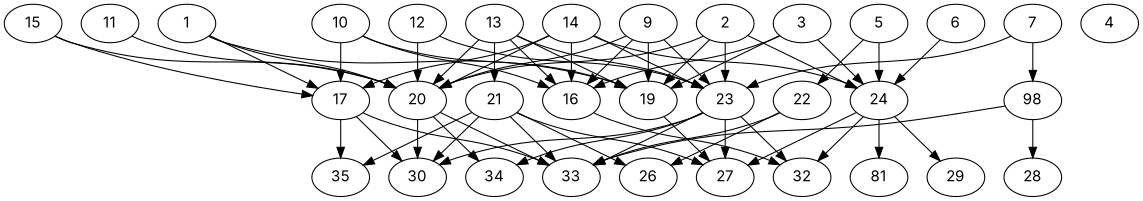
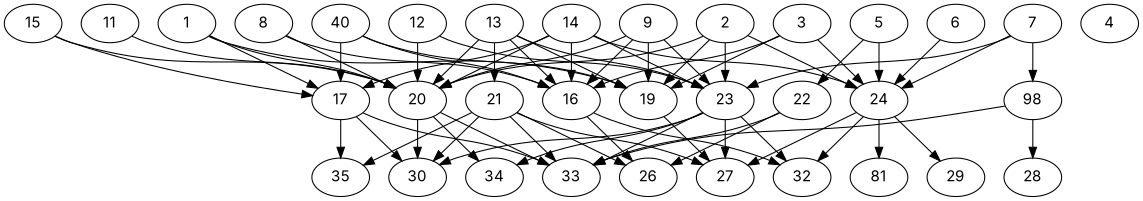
  digraph {
    fontname=Inter
    node [alpha=0.01 fontname=Inter]
    edge [fontname=Inter]
    1 [expect_size=45009920]
    17 [alpha=0.00 expect_size=31041536]
    19 [alpha=0.09 expect_size=18412544]
    20 [expect_size=35001344]
    30 [alpha=0.15 expect_size=47269888]
    33 [alpha=0.03 expect_size=32248832]
    35 [alpha=0.06 expect_size=17591296]
    27 [alpha=0.11 expect_size=32951296]
    34 [alpha=0.07 expect_size=47222784]
    2 [alpha=0.13 expect_size=10253312]
    23 [alpha=0.06 expect_size=10738688]
    24 [alpha=0.07 expect_size=16155648]
    32 [alpha=0.18 expect_size=28091392]
    29 [alpha=0.04 expect_size=25827328]
    n15 [alpha=0.13 expect_size=50497536 label=81]
    3 [alpha=0.18 expect_size=36681728]
    16 [alpha=0.09 expect_size=32069632]
    26 [alpha=0.14 expect_size=12601344]
    4 [alpha=0.17 expect_size=44191744]
    5 [alpha=0.16 expect_size=13376512]
    22 [alpha=0.02 expect_size=16111616]
    6 [alpha=0.20 expect_size=46606336]
    7 [expect_size=40271872]
    n24 [alpha=0.17 expect_size=34225152 label=98]
    28 [alpha=0.08 expect_size=33538048]
+   8 [alpha=0.13 expect_size=51662848]
    9 [alpha=0.07 expect_size=51045376]
-   10 [alpha=0.10 expect_size=42072064]
+   10 [alpha=0.10 expect_size=42072064 label=40]
    11 [alpha=0.02 expect_size=19580928]
    12 [alpha=0.18 expect_size=21838848]
    13 [alpha=0.02 expect_size=6294528]
    21 [alpha=0.11 expect_size=10448896]
    14 [alpha=0.19 expect_size=49341440]
    15 [alpha=0.19 expect_size=41809920]
    1 -> 17
    1 -> 19
    1 -> 20
    17 -> 30
    17 -> 33
    17 -> 35
    19 -> 27
    20 -> 30
    20 -> 33
    20 -> 34
    2 -> 19
    2 -> 20
    2 -> 23
    2 -> 24
    23 -> 30
    23 -> 33
    23 -> 27
    23 -> 34
    23 -> 32
    24 -> 27
    24 -> 32
    24 -> 29
    24 -> n15
    3 -> 19
    3 -> 24
    3 -> 16
    16 -> 32
+   16 -> 26
    5 -> 24
    5 -> 22
    22 -> 33
    22 -> 26
    6 -> 24
    7 -> 23
+   7 -> 24
    7 -> n24
    n24 -> 33
    n24 -> 28
+   8 -> 20
+   8 -> 16
    9 -> 19
    9 -> 20
    9 -> 23
    9 -> 16
    10 -> 17
    10 -> 19
    10 -> 16
    11 -> 20
    12 -> 20
    12 -> 23
    13 -> 19
    13 -> 20
    13 -> 23
    13 -> 16
    13 -> 21
    21 -> 30
    21 -> 33
    21 -> 35
    21 -> 27
    21 -> 26
    14 -> 17
    14 -> 20
    14 -> 23
    14 -> 24
    14 -> 16
    15 -> 17
    15 -> 20
  }
